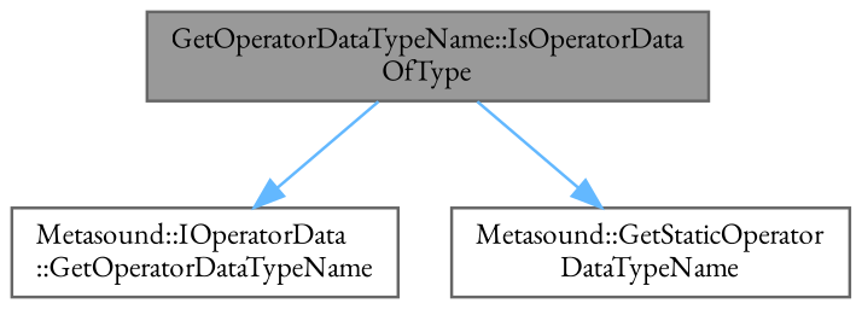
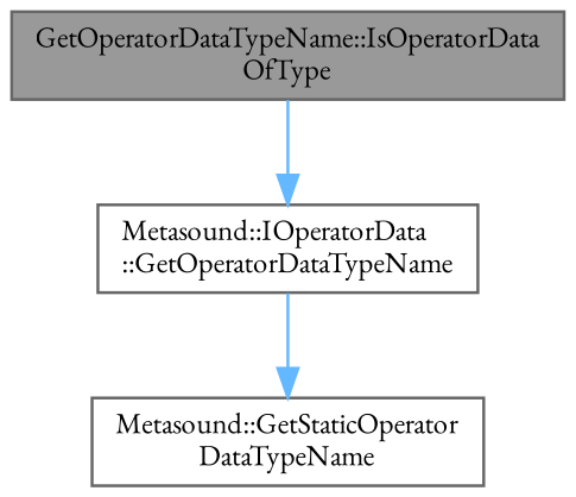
  digraph {
    fontname="EB Garamond"
    rankdir=TB
    node [color=grey40 fillcolor=white fontname="EB Garamond" fontsize=10 shape=box style=filled]
    edge [color=steelblue1 fontname="EB Garamond" fontsize=10 labelfontname=Helvetica labelfontsize=10 style=solid]
    n1 [color=gray40 fillcolor=grey60 fontcolor=black height=0.2 label="GetOperatorDataTypeName::IsOperatorData\lOfType" width=0.4]
    n2 [height=0.2 label="Metasound::IOperatorData\l::GetOperatorDataTypeName" width=0.4]
    n3 [height=0.2 label="Metasound::GetStaticOperator\lDataTypeName" width=0.4]
    n1 -> n2
-   n1 -> n3
+   n2 -> n3
  }
